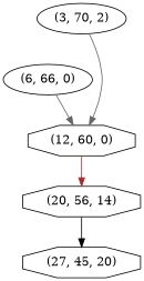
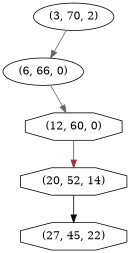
  digraph {
    node [shape=octagon]
    edge [color=gray40]
    "(3, 70, 2)" [shape=ellipse]
    n2 [label="(6, 66, 0)" shape=ellipse]
    n3 [label="(12, 60, 0)"]
-   "(20, 52, 14)" [label="(20, 56, 14)"]
-   "(27, 45, 20)"
-   "(3, 70, 2)" -> n3
+   "(20, 52, 14)"
+   "(27, 45, 20)" [label="(27, 45, 22)"]
+   "(3, 70, 2)" -> n2
    n2 -> n3
    n3 -> "(20, 52, 14)" [color=brown]
    "(20, 52, 14)" -> "(27, 45, 20)" [color=black]
  }
